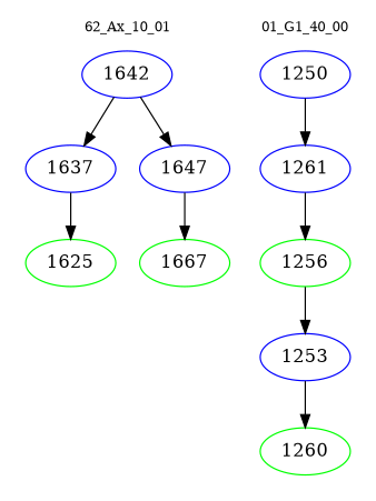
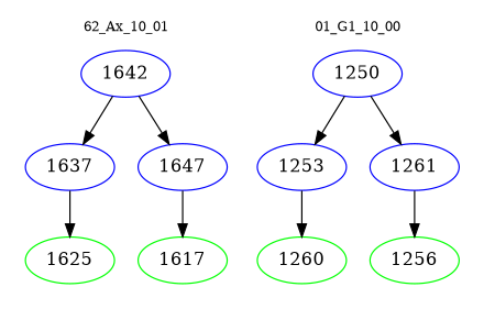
  digraph {
    node [color=blue]
    edge [color=black]
    n1 [label=1642]
    n2 [label=1637]
    n3 [label=1647]
    n4 [color=green label=1625]
-   n5 [color=green label=1667]
+   n5 [color=green label=1617]
    n6 [label=1250]
    n7 [label=1253]
    n8 [label=1261]
    n9 [color=green label=1260]
    n10 [color=green label=1256]
    subgraph cluster_1 {
      color=white
      fontsize=10
      label="62_Ax_10_01"
      n1
      n2
      n3
      n4
      n5
    }
    subgraph cluster_2 {
      color=white
      fontsize=10
-     label="01_G1_40_00"
+     label="01_G1_10_00"
      n6
      n7
      n8
      n9
      n10
    }
    n1 -> n2
    n1 -> n3
    n2 -> n4
    n3 -> n5
-   n10 -> n7
+   n6 -> n7
    n6 -> n8
    n7 -> n9
    n8 -> n10
  }
